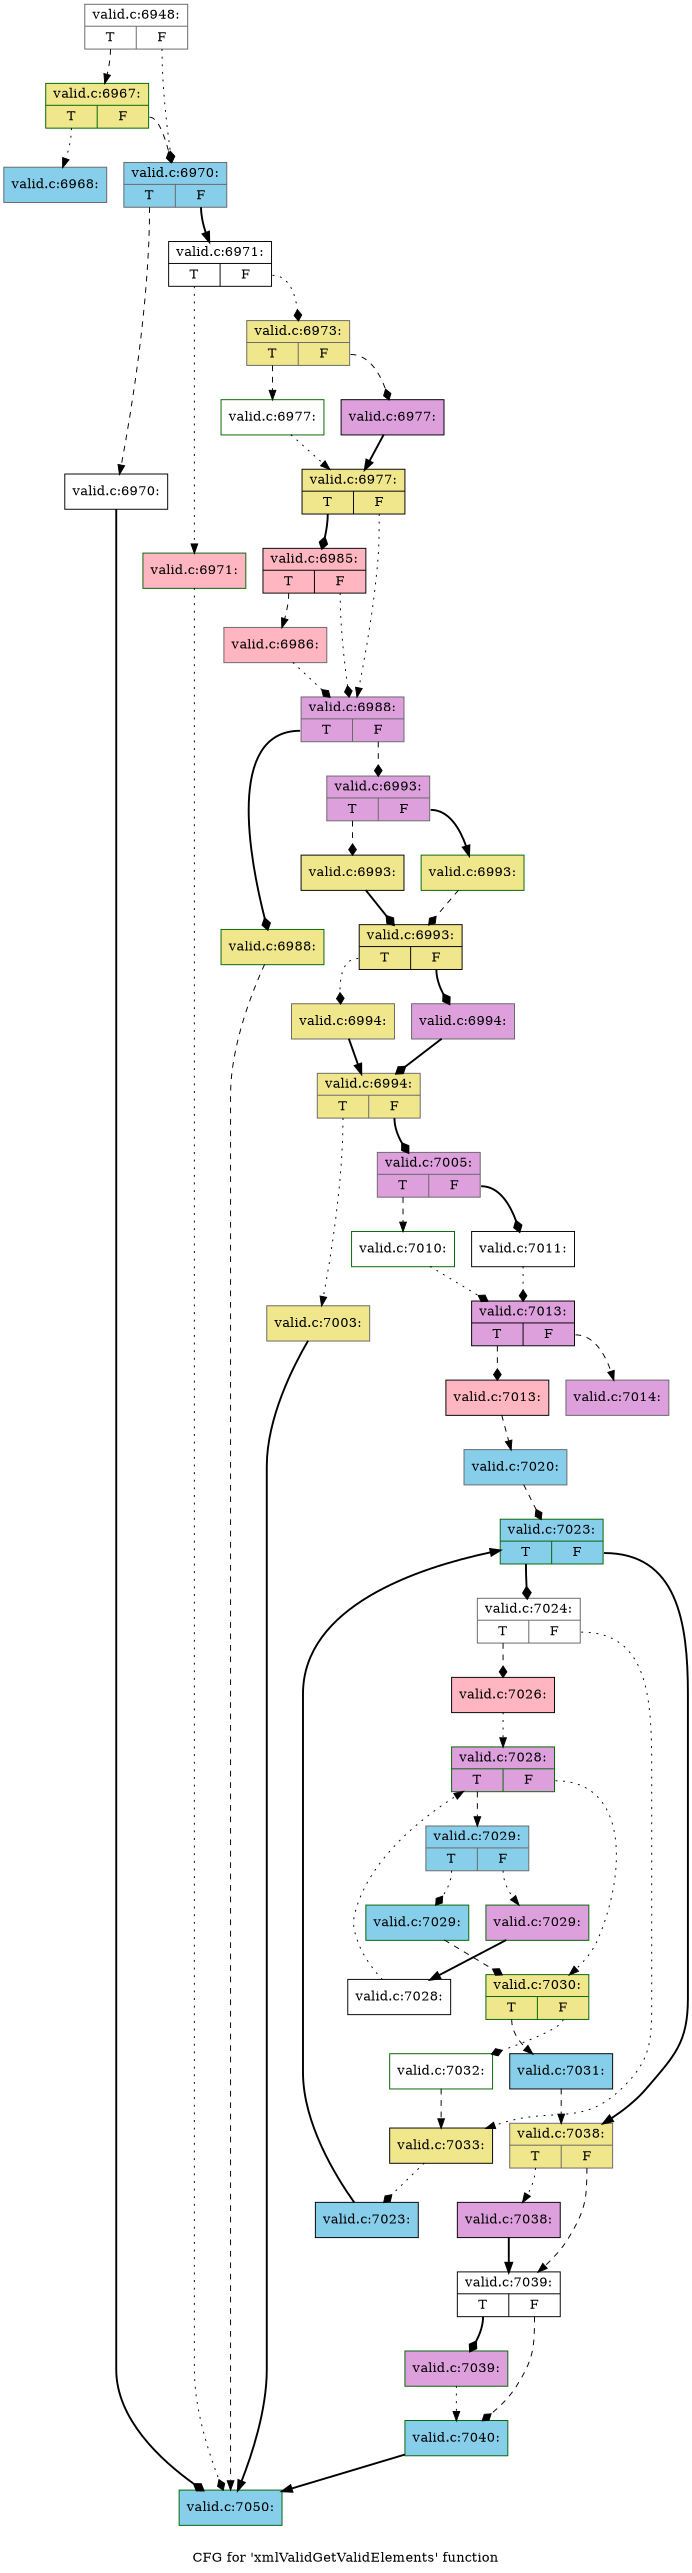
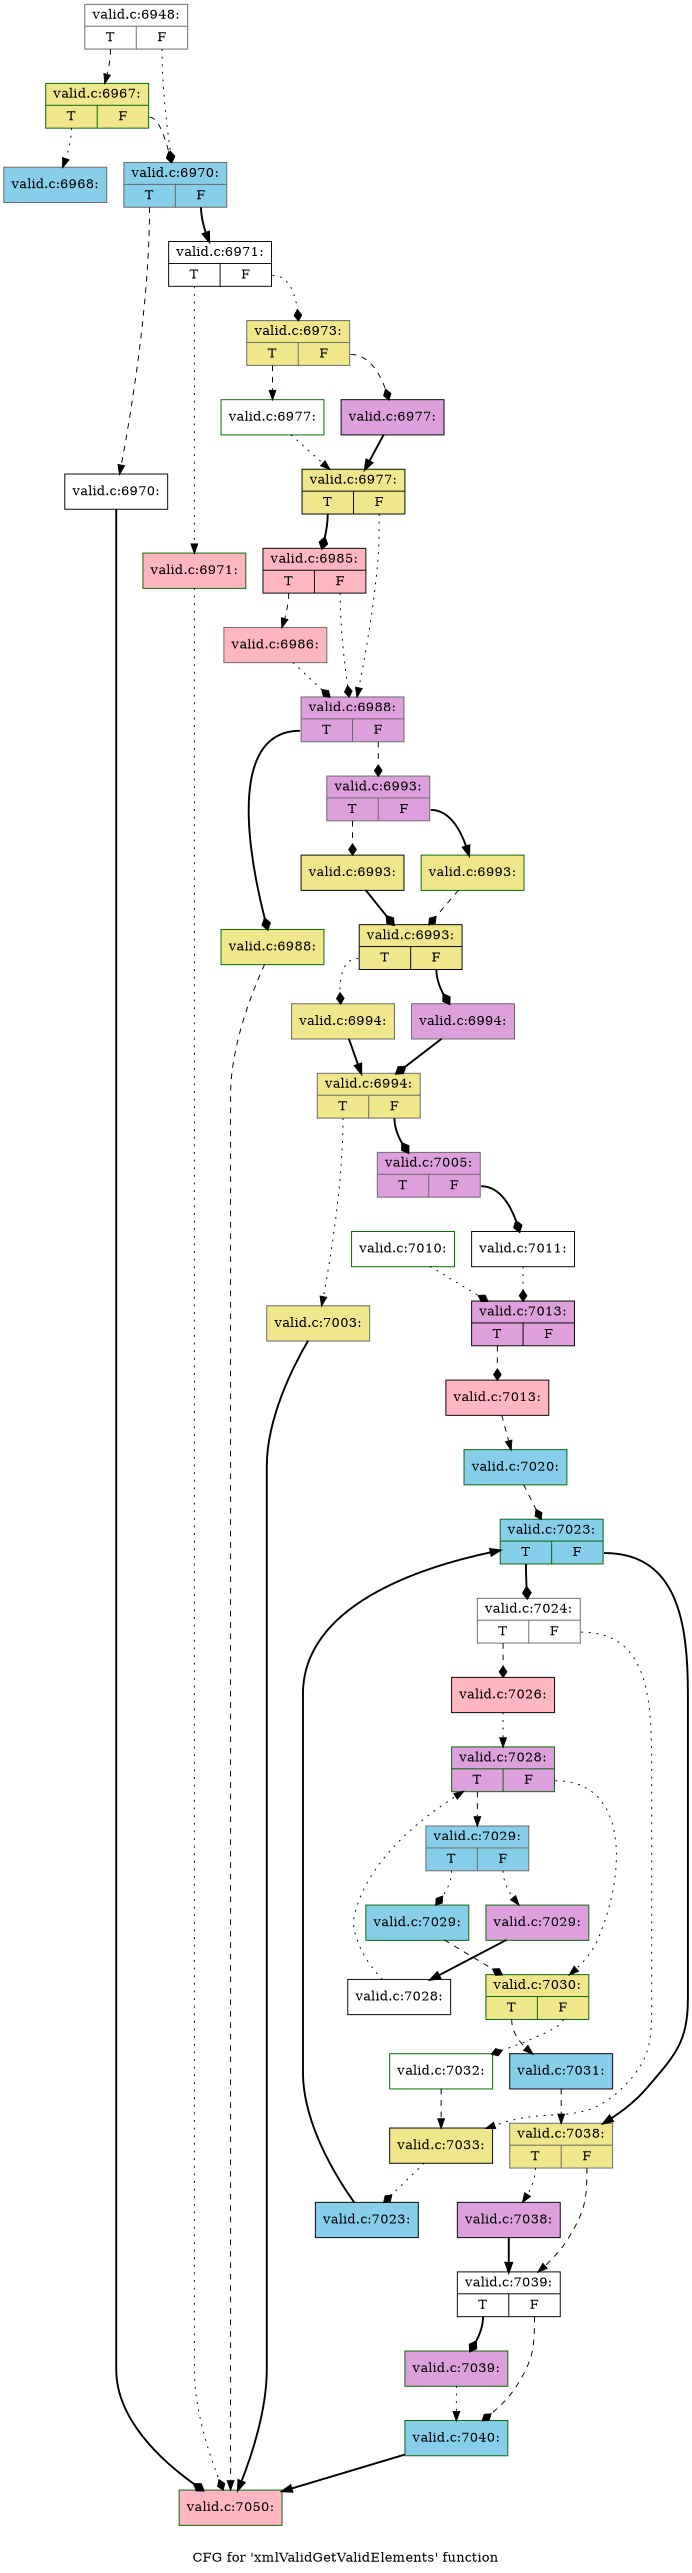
  digraph {
    label="CFG for 'xmlValidGetValidElements' function"
    node [color=black fillcolor=khaki shape=record style=filled]
    edge [arrowhead=normal style=dashed]
    n1 [color=gray40 fillcolor=white label="{valid.c:6948:|{<s0>T|<s1>F}}"]
    n2 [color=darkgreen label="{valid.c:6967:|{<s0>T|<s1>F}}"]
    n3 [color=gray40 fillcolor=skyblue label="{valid.c:6970:|{<s0>T|<s1>F}}"]
    n4 [color=gray40 fillcolor=skyblue label="{valid.c:6968:}"]
    n5 [fillcolor=white label="{valid.c:6970:}"]
    n6 [fillcolor=white label="{valid.c:6971:|{<s0>T|<s1>F}}"]
-   n7 [color=darkgreen fillcolor=skyblue label="{valid.c:7050:}"]
+   n7 [color=darkgreen fillcolor=lightpink label="{valid.c:7050:}"]
    n8 [color=darkgreen fillcolor=lightpink label="{valid.c:6971:}"]
    n9 [color=gray40 label="{valid.c:6973:|{<s0>T|<s1>F}}"]
    n10 [color=darkgreen fillcolor=white label="{valid.c:6977:}"]
    n11 [fillcolor=plum label="{valid.c:6977:}"]
    n12 [label="{valid.c:6977:|{<s0>T|<s1>F}}"]
    n13 [fillcolor=lightpink label="{valid.c:6985:|{<s0>T|<s1>F}}"]
    n14 [color=gray40 fillcolor=plum label="{valid.c:6988:|{<s0>T|<s1>F}}"]
    n15 [color=gray40 fillcolor=lightpink label="{valid.c:6986:}"]
    n16 [color=darkgreen label="{valid.c:6988:}"]
    n17 [color=gray40 fillcolor=plum label="{valid.c:6993:|{<s0>T|<s1>F}}"]
    n18 [label="{valid.c:6993:}"]
    n19 [color=darkgreen label="{valid.c:6993:}"]
    n20 [label="{valid.c:6993:|{<s0>T|<s1>F}}"]
    n21 [color=gray40 label="{valid.c:6994:}"]
    n22 [color=gray40 fillcolor=plum label="{valid.c:6994:}"]
    n23 [color=gray40 label="{valid.c:6994:|{<s0>T|<s1>F}}"]
    n24 [color=gray40 label="{valid.c:7003:}"]
    n25 [color=gray40 fillcolor=plum label="{valid.c:7005:|{<s0>T|<s1>F}}"]
    n26 [color=darkgreen fillcolor=white label="{valid.c:7010:}"]
    n27 [fillcolor=white label="{valid.c:7011:}"]
    n28 [fillcolor=plum label="{valid.c:7013:|{<s0>T|<s1>F}}"]
    n29 [fillcolor=lightpink label="{valid.c:7013:}"]
-   n30 [color=gray40 fillcolor=plum label="{valid.c:7014:}"]
-   n31 [color=gray40 fillcolor=skyblue label="{valid.c:7020:}"]
+   n31 [color=darkgreen fillcolor=skyblue label="{valid.c:7020:}"]
    n32 [color=darkgreen fillcolor=skyblue label="{valid.c:7023:|{<s0>T|<s1>F}}"]
    n33 [color=gray40 fillcolor=white label="{valid.c:7024:|{<s0>T|<s1>F}}"]
    n34 [color=gray40 label="{valid.c:7038:|{<s0>T|<s1>F}}"]
    n35 [fillcolor=lightpink label="{valid.c:7026:}"]
    n36 [label="{valid.c:7033:}"]
    n37 [fillcolor=plum label="{valid.c:7038:}"]
    n38 [fillcolor=white label="{valid.c:7039:|{<s0>T|<s1>F}}"]
    n39 [color=darkgreen fillcolor=plum label="{valid.c:7028:|{<s0>T|<s1>F}}"]
    n40 [fillcolor=skyblue label="{valid.c:7023:}"]
    n41 [color=darkgreen fillcolor=plum label="{valid.c:7039:}"]
    n42 [color=darkgreen fillcolor=skyblue label="{valid.c:7040:}"]
    n43 [color=gray40 fillcolor=skyblue label="{valid.c:7029:|{<s0>T|<s1>F}}"]
    n44 [color=darkgreen label="{valid.c:7030:|{<s0>T|<s1>F}}"]
    n45 [color=darkgreen fillcolor=skyblue label="{valid.c:7029:}"]
    n46 [color=darkgreen fillcolor=plum label="{valid.c:7029:}"]
    n47 [fillcolor=skyblue label="{valid.c:7031:}"]
    n48 [color=darkgreen fillcolor=white label="{valid.c:7032:}"]
    n49 [fillcolor=white label="{valid.c:7028:}"]
    n1 -> n2 [tailport=s0]
    n1 -> n3 [arrowhead=diamond style=dotted tailport=s1]
    n2 -> n3 [arrowhead=diamond tailport=s1]
    n2 -> n4 [style=dotted tailport=s0]
    n3 -> n5 [tailport=s0]
    n3 -> n6 [style=bold tailport=s1]
    n5 -> n7 [arrowhead=diamond style=bold]
    n6 -> n8 [style=dotted tailport=s0]
    n6 -> n9 [arrowhead=diamond style=dotted tailport=s1]
    n8 -> n7 [arrowhead=diamond style=dotted]
    n9 -> n10 [tailport=s0]
    n9 -> n11 [arrowhead=diamond tailport=s1]
    n10 -> n12 [style=dotted]
    n11 -> n12 [style=bold]
    n12 -> n13 [arrowhead=diamond style=bold tailport=s0]
    n12 -> n14 [style=dotted tailport=s1]
    n13 -> n14 [arrowhead=diamond style=dotted tailport=s1]
    n13 -> n15 [tailport=s0]
    n14 -> n16 [arrowhead=diamond style=bold tailport=s0]
    n14 -> n17 [arrowhead=diamond tailport=s1]
    n15 -> n14 [arrowhead=diamond style=dotted]
    n16 -> n7
    n17 -> n18 [arrowhead=diamond tailport=s0]
    n17 -> n19 [style=bold tailport=s1]
    n18 -> n20 [arrowhead=diamond style=bold]
    n19 -> n20 [arrowhead=diamond]
    n20 -> n21 [arrowhead=diamond style=dotted tailport=s0]
    n20 -> n22 [arrowhead=diamond style=bold tailport=s1]
    n21 -> n23 [style=bold]
    n22 -> n23 [arrowhead=diamond style=bold]
    n23 -> n24 [style=dotted tailport=s0]
    n23 -> n25 [arrowhead=diamond style=bold tailport=s1]
    n24 -> n7 [style=bold]
-   n25 -> n26 [tailport=s0]
    n25 -> n27 [arrowhead=diamond style=bold tailport=s1]
    n26 -> n28 [arrowhead=diamond style=dotted]
    n27 -> n28 [arrowhead=diamond style=dotted]
    n28 -> n29 [arrowhead=diamond tailport=s0]
-   n28 -> n30 [tailport=s1]
    n29 -> n31
    n31 -> n32 [arrowhead=diamond]
    n32 -> n33 [arrowhead=diamond style=bold tailport=s0]
    n32 -> n34 [style=bold tailport=s1]
    n33 -> n35 [arrowhead=diamond tailport=s0]
    n33 -> n36 [style=dotted tailport=s1]
    n34 -> n37 [style=dotted tailport=s0]
    n34 -> n38 [tailport=s1]
    n35 -> n39 [style=dotted]
    n36 -> n40 [arrowhead=diamond style=dotted]
    n37 -> n38 [style=bold]
    n38 -> n41 [arrowhead=diamond style=bold tailport=s0]
    n38 -> n42 [arrowhead=diamond tailport=s1]
    n39 -> n43 [tailport=s0]
    n39 -> n44 [style=dotted tailport=s1]
    n40 -> n32 [style=bold]
    n41 -> n42 [style=dotted]
    n42 -> n7 [style=bold]
    n43 -> n45 [arrowhead=diamond style=dotted tailport=s0]
    n43 -> n46 [style=dotted tailport=s1]
    n44 -> n47 [tailport=s0]
    n44 -> n48 [arrowhead=diamond style=dotted tailport=s1]
    n45 -> n44 [arrowhead=diamond]
    n46 -> n49 [style=bold]
    n47 -> n34
    n48 -> n36
    n49 -> n39 [style=dotted]
  }
